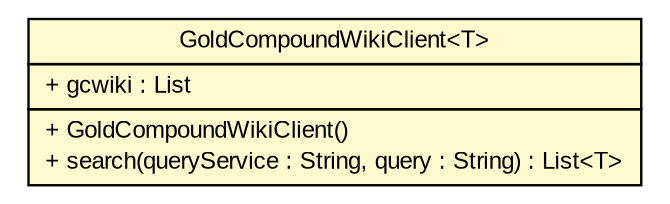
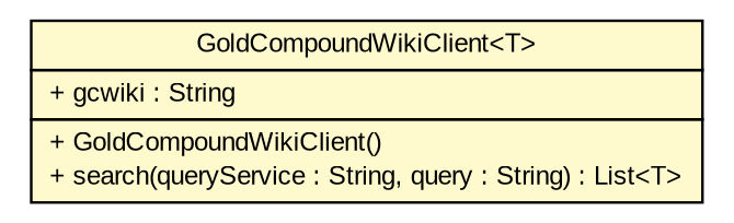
  digraph {
-   n1 [fontcolor=black fontname=arial fontsize=10.0 label=<<table border="0" cellborder="1" cellspacing="0" cellpadding="2" port="p" bgcolor="lemonChiffon" href="./GoldCompoundWikiClient.html"> 		<tr><td><table border="0" cellspacing="0" cellpadding="1"> 			<tr><td> GoldCompoundWikiClient&lt;T&gt; </td></tr> 		</table></td></tr> 		<tr><td><table border="0" cellspacing="0" cellpadding="1"> 			<tr><td align="left"> + gcwiki : List </td></tr> 		</table></td></tr> 		<tr><td><table border="0" cellspacing="0" cellpadding="1"> 			<tr><td align="left"> + GoldCompoundWikiClient() </td></tr> 			<tr><td align="left"> + search(queryService : String, query : String) : List&lt;T&gt; </td></tr> 		</table></td></tr> 		</table>> shape=plaintext]
+   n1 [fontcolor=black fontname=arial fontsize=10.0 label=<<table border="0" cellborder="1" cellspacing="0" cellpadding="2" port="p" bgcolor="lemonChiffon" href="./GoldCompoundWikiClient.html"> 		<tr><td><table border="0" cellspacing="0" cellpadding="1"> 			<tr><td> GoldCompoundWikiClient&lt;T&gt; </td></tr> 		</table></td></tr> 		<tr><td><table border="0" cellspacing="0" cellpadding="1"> 			<tr><td align="left"> + gcwiki : String </td></tr> 		</table></td></tr> 		<tr><td><table border="0" cellspacing="0" cellpadding="1"> 			<tr><td align="left"> + GoldCompoundWikiClient() </td></tr> 			<tr><td align="left"> + search(queryService : String, query : String) : List&lt;T&gt; </td></tr> 		</table></td></tr> 		</table>> shape=plaintext]
  }
